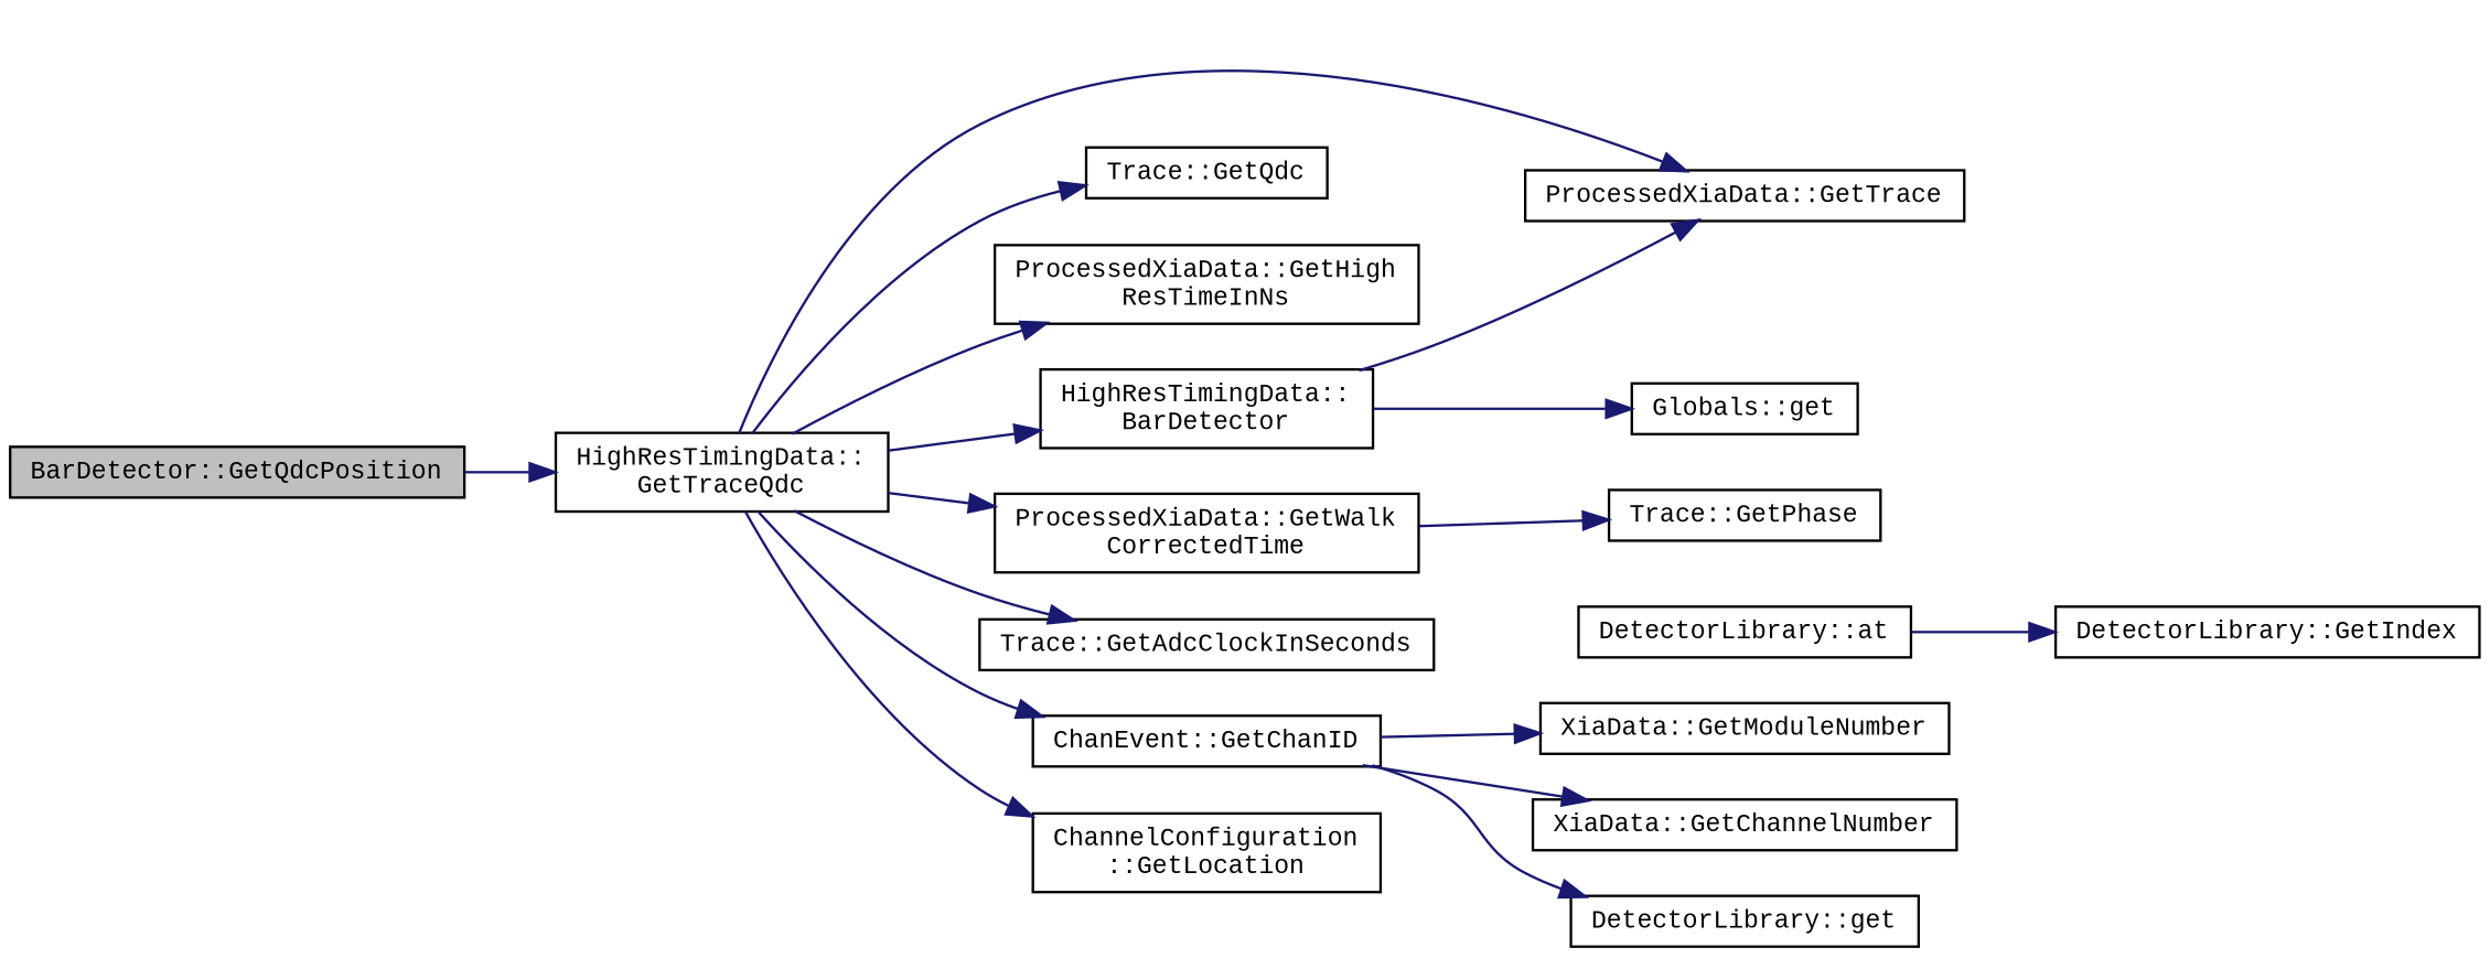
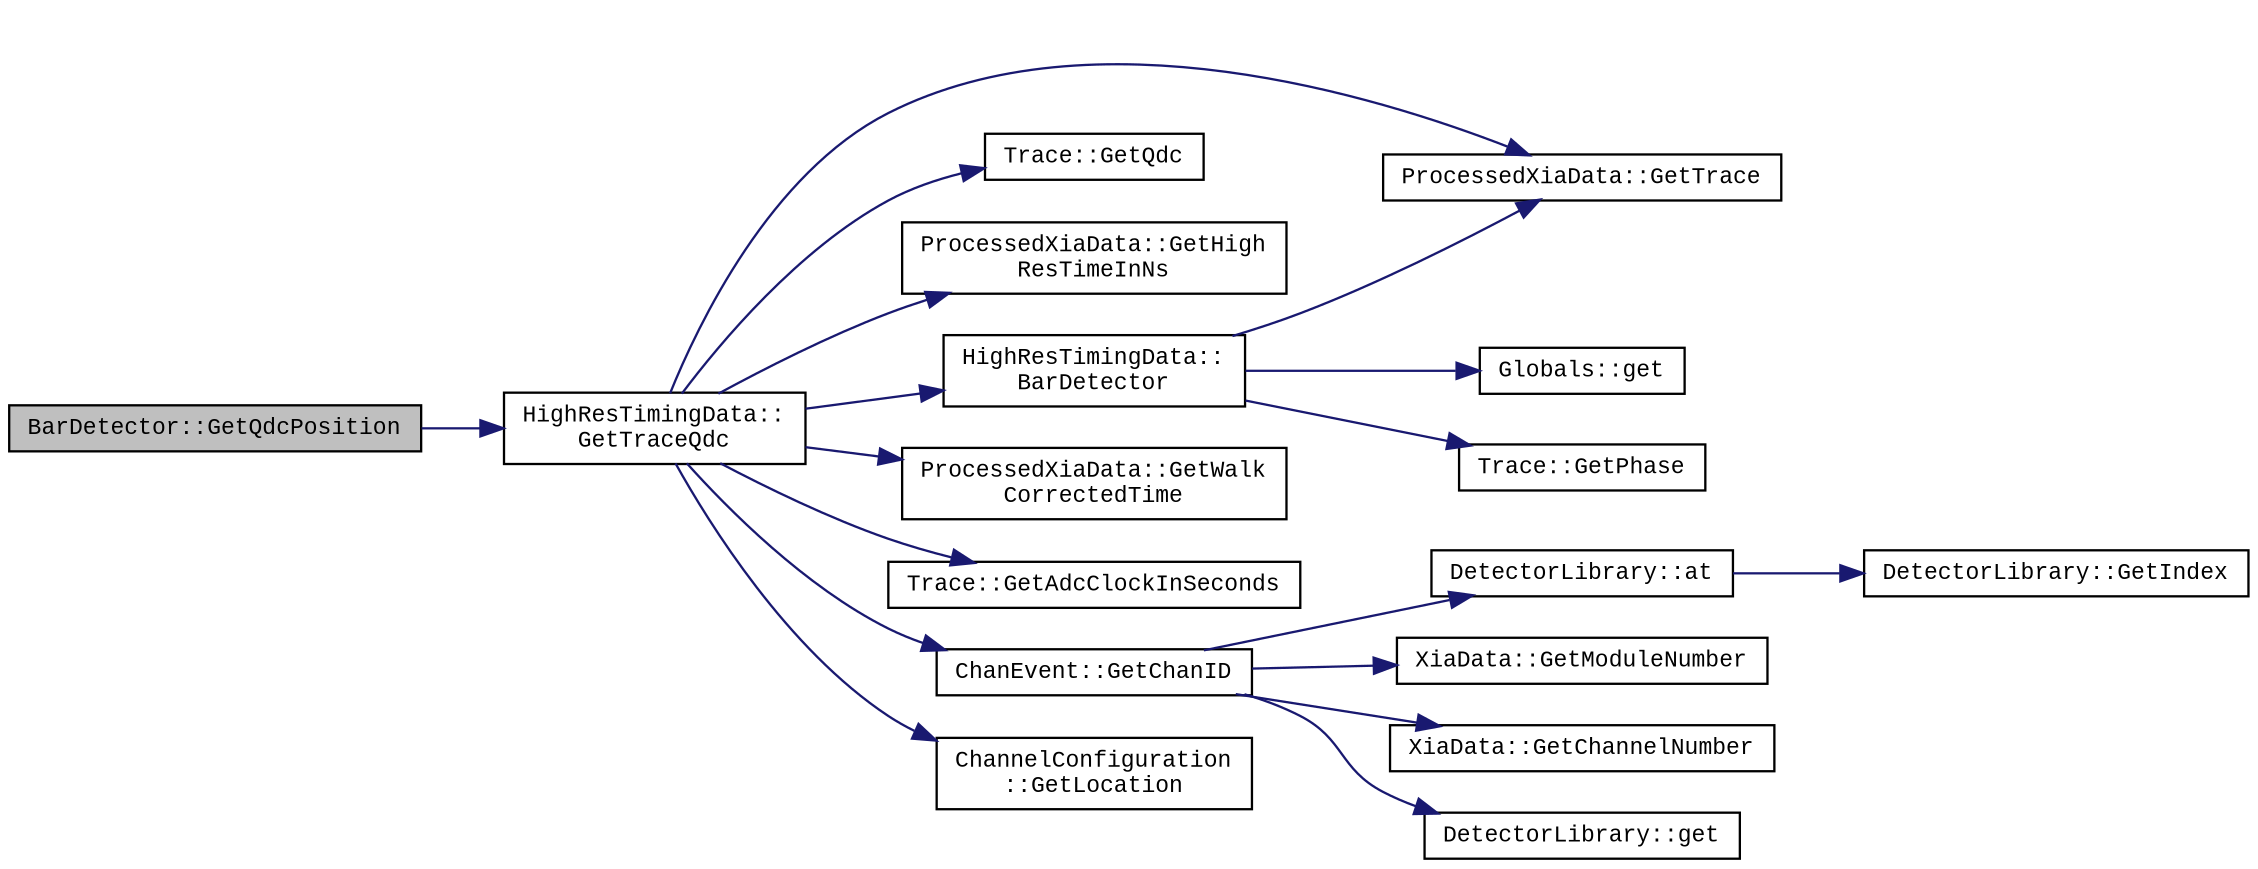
  digraph {
    fontname="Liberation Mono"
    rankdir=LR
    node [color=black fillcolor=white fontname="Liberation Mono" fontsize=10 shape=record style=filled]
    edge [color=midnightblue fontname="Liberation Mono" fontsize=10 labelfontname=Helvetica labelfontsize=10 style=solid]
    n1 [fillcolor=grey75 fontcolor=black height=0.2 label="BarDetector::GetQdcPosition" width=0.4]
    n2 [height=0.2 label="HighResTimingData::\lGetTraceQdc" width=0.4]
    n3 [height=0.2 label="ProcessedXiaData::GetTrace" width=0.4]
    n4 [height=0.2 label="Trace::GetQdc" width=0.4]
    n5 [height=0.2 label="ProcessedXiaData::GetHigh\lResTimeInNs" width=0.4]
    n6 [height=0.2 label="ProcessedXiaData::GetWalk\lCorrectedTime" width=0.4]
    n7 [height=0.2 label="HighResTimingData::\lBarDetector" width=0.4]
    n8 [height=0.2 label="Trace::GetAdcClockInSeconds" width=0.4]
    n9 [height=0.2 label="ChanEvent::GetChanID" width=0.4]
    n10 [height=0.2 label="ChannelConfiguration\l::GetLocation" width=0.4]
    n11 [height=0.2 label="Trace::GetPhase" width=0.4]
    n12 [height=0.2 label="Globals::get" width=0.4]
    n13 [height=0.2 label="DetectorLibrary::get" width=0.4]
    n14 [height=0.2 label="DetectorLibrary::at" width=0.4]
    n15 [height=0.2 label="XiaData::GetModuleNumber" width=0.4]
    n16 [height=0.2 label="XiaData::GetChannelNumber" width=0.4]
    n17 [height=0.2 label="DetectorLibrary::GetIndex" width=0.4]
    n1 -> n2
    n2 -> n3
    n2 -> n4
    n2 -> n5
    n2 -> n6
    n2 -> n7
    n2 -> n8
    n2 -> n9
    n2 -> n10
    n7 -> n3
-   n6 -> n11
+   n7 -> n11
    n7 -> n12
    n9 -> n13
+   n9 -> n14
    n9 -> n15
    n9 -> n16
    n14 -> n17
  }
